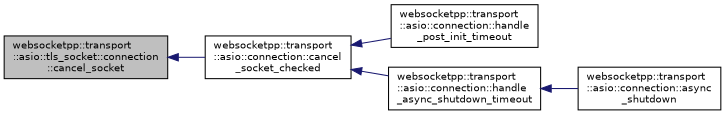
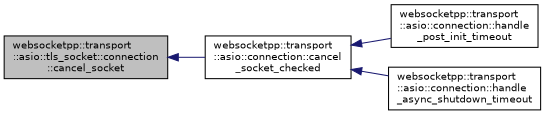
  digraph {
    rankdir=LR
    node [color=black fillcolor=white fontname=Helvetica fontsize=10 shape=record style=filled]
    edge [color=midnightblue dir=back fontname=Helvetica fontsize=10 labelfontname=Helvetica labelfontsize=10 style=solid]
    n1 [fillcolor=grey75 fontcolor=black height=0.2 label="websocketpp::transport\l::asio::tls_socket::connection\l::cancel_socket" width=0.4]
    n2 [height=0.2 label="websocketpp::transport\l::asio::connection::cancel\l_socket_checked" width=0.4]
    n3 [height=0.2 label="websocketpp::transport\l::asio::connection::handle\l_post_init_timeout" width=0.4]
    n4 [height=0.2 label="websocketpp::transport\l::asio::connection::handle\l_async_shutdown_timeout" width=0.4]
-   n5 [height=0.2 label="websocketpp::transport\l::asio::connection::async\l_shutdown" width=0.4]
    n1 -> n2
    n2 -> n3
    n2 -> n4
-   n4 -> n5
  }
